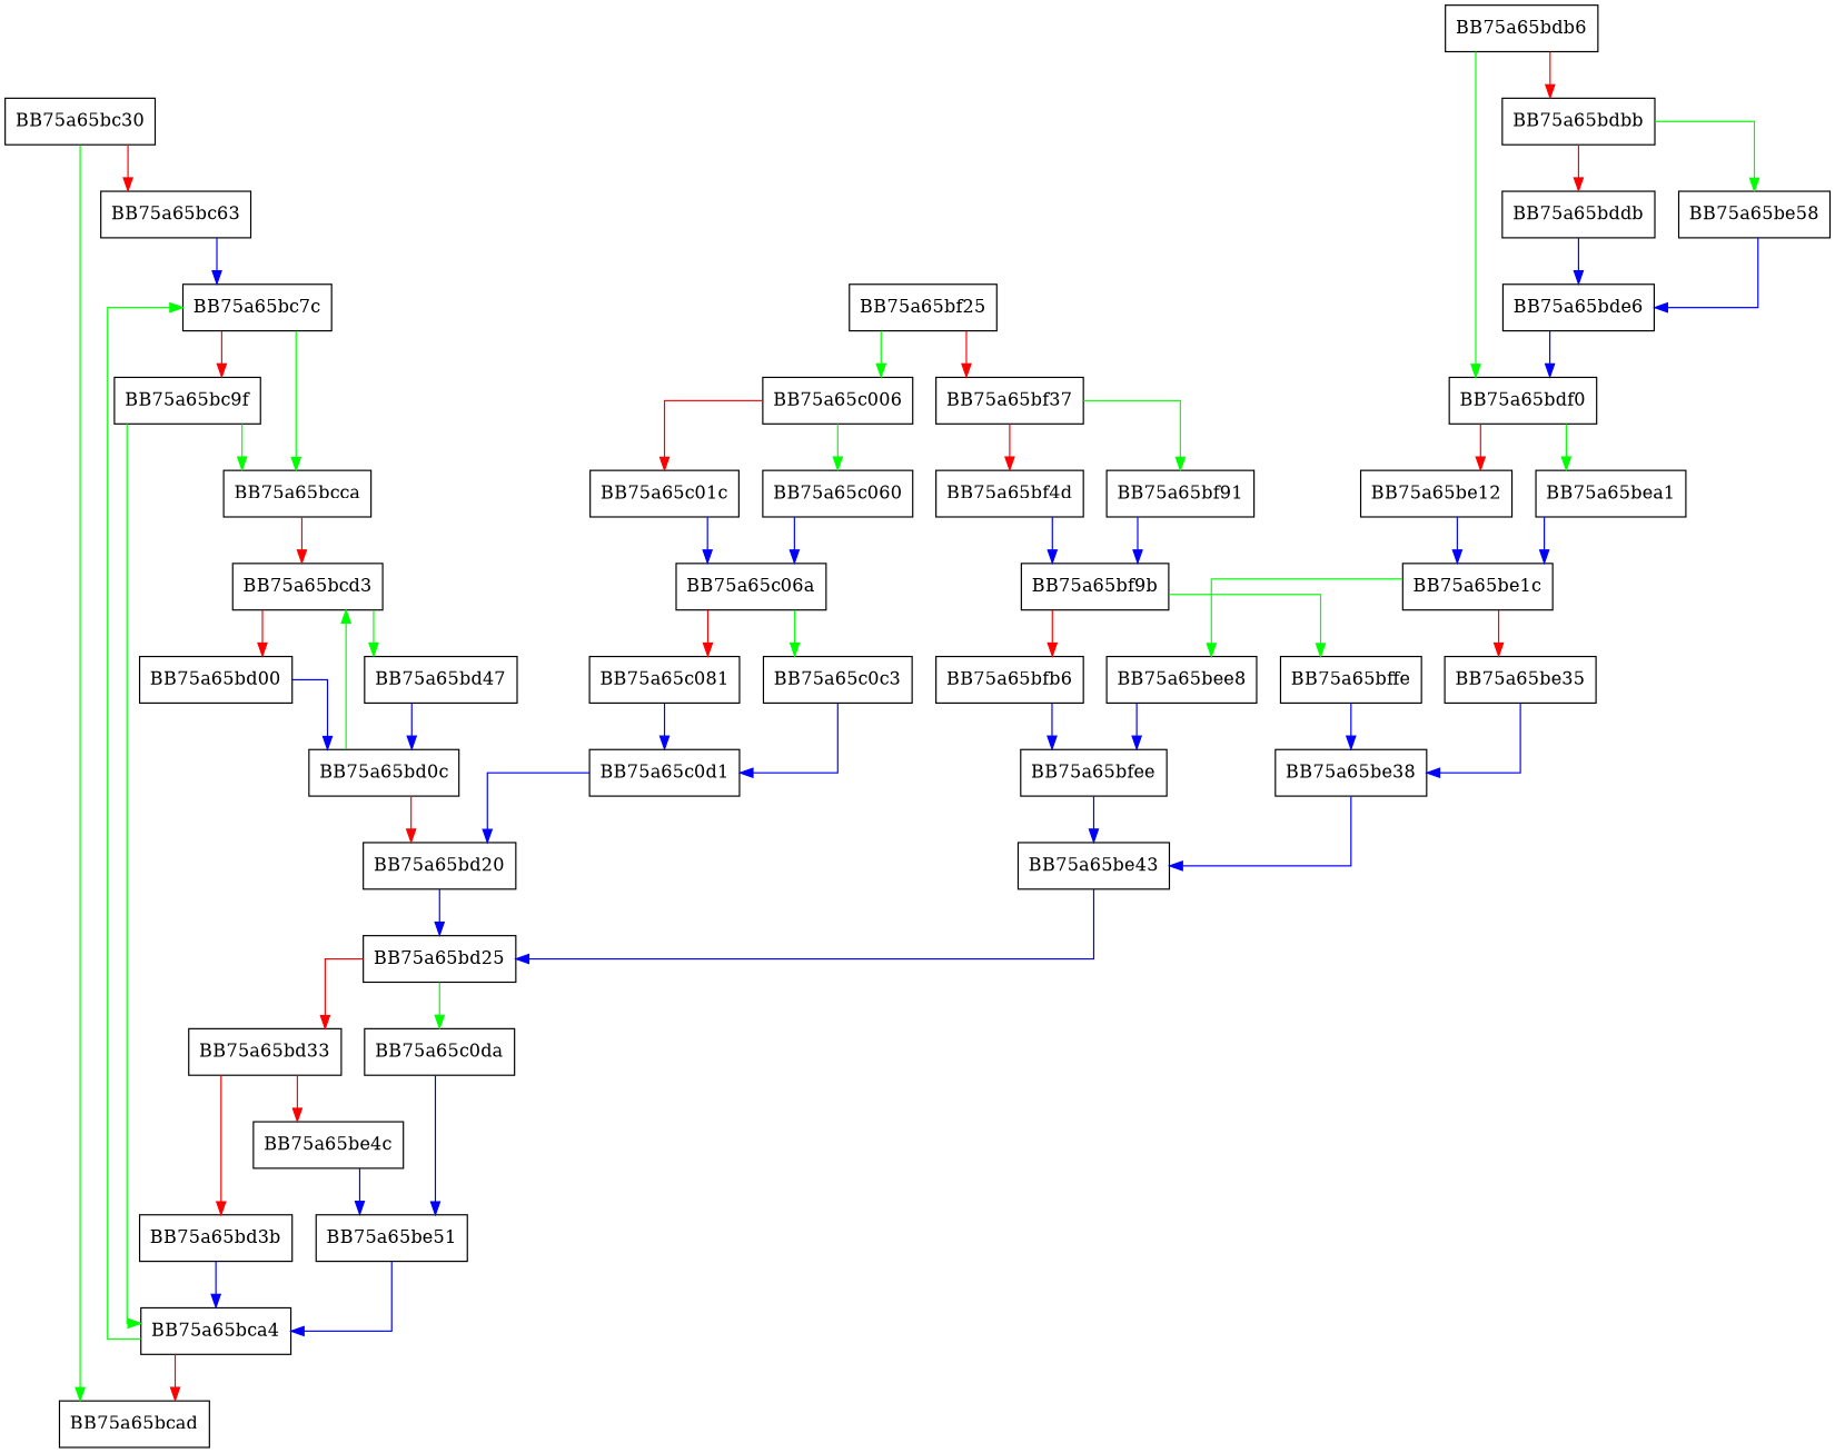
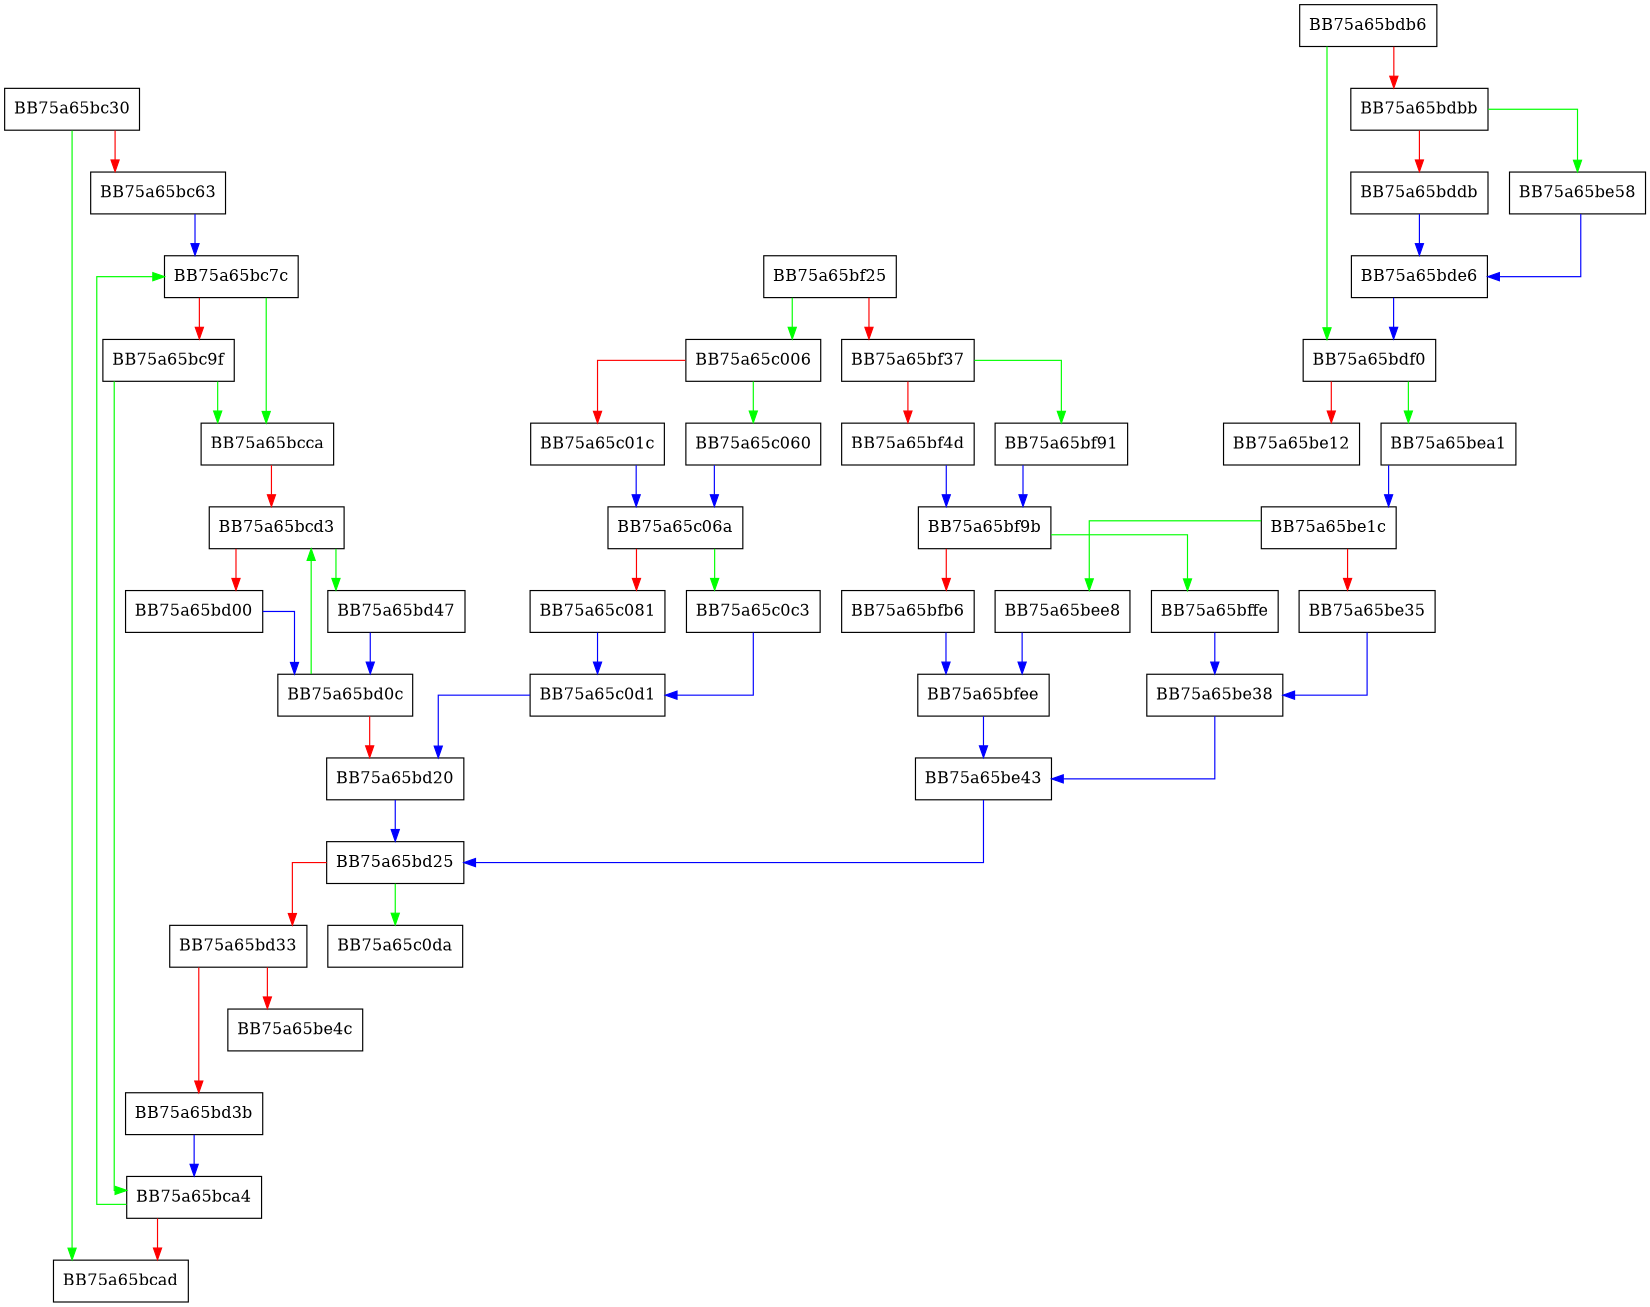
  digraph {
    splines=ortho
    node [shape=box]
    edge [color=blue]
    BB75a65bc30
    BB75a65bcad
    BB75a65bc63
    n4 [label=BB75a65bc7c]
    BB75a65bcca
    BB75a65bc9f
    BB75a65bcd3
    BB75a65bca4
    BB75a65bd47
    BB75a65bd00
    BB75a65bf25
    BB75a65c006
    BB75a65bf37
    BB75a65bdb6
    BB75a65bdf0
    BB75a65bdbb
    BB75a65bd0c
    BB75a65bd20
    BB75a65bd25
    BB75a65c0da
    BB75a65bd33
-   BB75a65be51
    BB75a65be4c
    BB75a65bd3b
    BB75a65c060
    BB75a65c01c
    BB75a65bf91
    BB75a65bf4d
    BB75a65bea1
    BB75a65be12
    BB75a65be58
    BB75a65bddb
    BB75a65be1c
    BB75a65bde6
    BB75a65bee8
    BB75a65be35
    BB75a65bfee
    BB75a65be38
    BB75a65be43
    BB75a65c06a
    BB75a65bf9b
    BB75a65bffe
    BB75a65bfb6
    BB75a65c0c3
    BB75a65c081
    BB75a65c0d1
    BB75a65bc30 -> BB75a65bcad [color=green]
    BB75a65bc30 -> BB75a65bc63 [color=red]
    BB75a65bc63 -> n4
    n4 -> BB75a65bcca [color=green]
    n4 -> BB75a65bc9f [color=red]
    BB75a65bcca -> BB75a65bcd3 [color=red]
    BB75a65bc9f -> BB75a65bcca [color=green]
    BB75a65bc9f -> BB75a65bca4 [color=green]
    BB75a65bcd3 -> BB75a65bd47 [color=green]
    BB75a65bcd3 -> BB75a65bd00 [color=red]
    BB75a65bca4 -> BB75a65bcad [color=red]
    BB75a65bca4 -> n4 [color=green]
    BB75a65bd47 -> BB75a65bd0c
    BB75a65bd00 -> BB75a65bd0c
    BB75a65bf25 -> BB75a65c006 [color=green]
    BB75a65bf25 -> BB75a65bf37 [color=red]
    BB75a65c006 -> BB75a65c060 [color=green]
    BB75a65c006 -> BB75a65c01c [color=red]
    BB75a65bf37 -> BB75a65bf91 [color=green]
    BB75a65bf37 -> BB75a65bf4d [color=red]
    BB75a65bdb6 -> BB75a65bdf0 [color=green]
    BB75a65bdb6 -> BB75a65bdbb [color=red]
    BB75a65bdf0 -> BB75a65bea1 [color=green]
    BB75a65bdf0 -> BB75a65be12 [color=red]
    BB75a65bdbb -> BB75a65be58 [color=green]
    BB75a65bdbb -> BB75a65bddb [color=red]
    BB75a65bd0c -> BB75a65bcd3 [color=green]
    BB75a65bd0c -> BB75a65bd20 [color=red]
    BB75a65bd20 -> BB75a65bd25
    BB75a65bd25 -> BB75a65c0da [color=green]
    BB75a65bd25 -> BB75a65bd33 [color=red]
-   BB75a65c0da -> BB75a65be51
    BB75a65bd33 -> BB75a65be4c [color=red]
    BB75a65bd33 -> BB75a65bd3b [color=red]
-   BB75a65be51 -> BB75a65bca4
-   BB75a65be4c -> BB75a65be51
    BB75a65bd3b -> BB75a65bca4
    BB75a65c060 -> BB75a65c06a
    BB75a65c01c -> BB75a65c06a
    BB75a65bf91 -> BB75a65bf9b
    BB75a65bf4d -> BB75a65bf9b
    BB75a65bea1 -> BB75a65be1c
-   BB75a65be12 -> BB75a65be1c
    BB75a65be58 -> BB75a65bde6
    BB75a65bddb -> BB75a65bde6
    BB75a65be1c -> BB75a65bee8 [color=green]
    BB75a65be1c -> BB75a65be35 [color=red]
    BB75a65bde6 -> BB75a65bdf0
    BB75a65bee8 -> BB75a65bfee
    BB75a65be35 -> BB75a65be38
    BB75a65bfee -> BB75a65be43
    BB75a65be38 -> BB75a65be43
    BB75a65be43 -> BB75a65bd25
    BB75a65c06a -> BB75a65c0c3 [color=green]
    BB75a65c06a -> BB75a65c081 [color=red]
    BB75a65bf9b -> BB75a65bffe [color=green]
    BB75a65bf9b -> BB75a65bfb6 [color=red]
    BB75a65bffe -> BB75a65be38
    BB75a65bfb6 -> BB75a65bfee
    BB75a65c0c3 -> BB75a65c0d1
    BB75a65c081 -> BB75a65c0d1
    BB75a65c0d1 -> BB75a65bd20
  }
